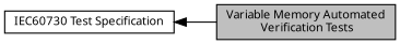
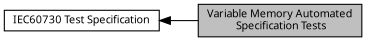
  digraph {
    rankdir=LR
    fontname="Noto Sans"
    node [color=black fontname="Noto Sans" fontsize=10 shape=box style=filled]
    n1 [fillcolor=white height=0.2 label="IEC60730 Test Specification" width=0.4]
-   n2 [fillcolor=grey75 fontcolor=black height=0.2 label="Variable Memory Automated\l Verification Tests" width=0.4]
+   n2 [fillcolor=grey75 fontcolor=black height=0.2 label="Variable Memory Automated\l Specification Tests" width=0.4]
    n1 -> n2 [dir=back fontname="Noto Sans" fontsize=10 labelfontname=Helvetica labelfontsize=10 shape=plaintext style=solid]
  }
